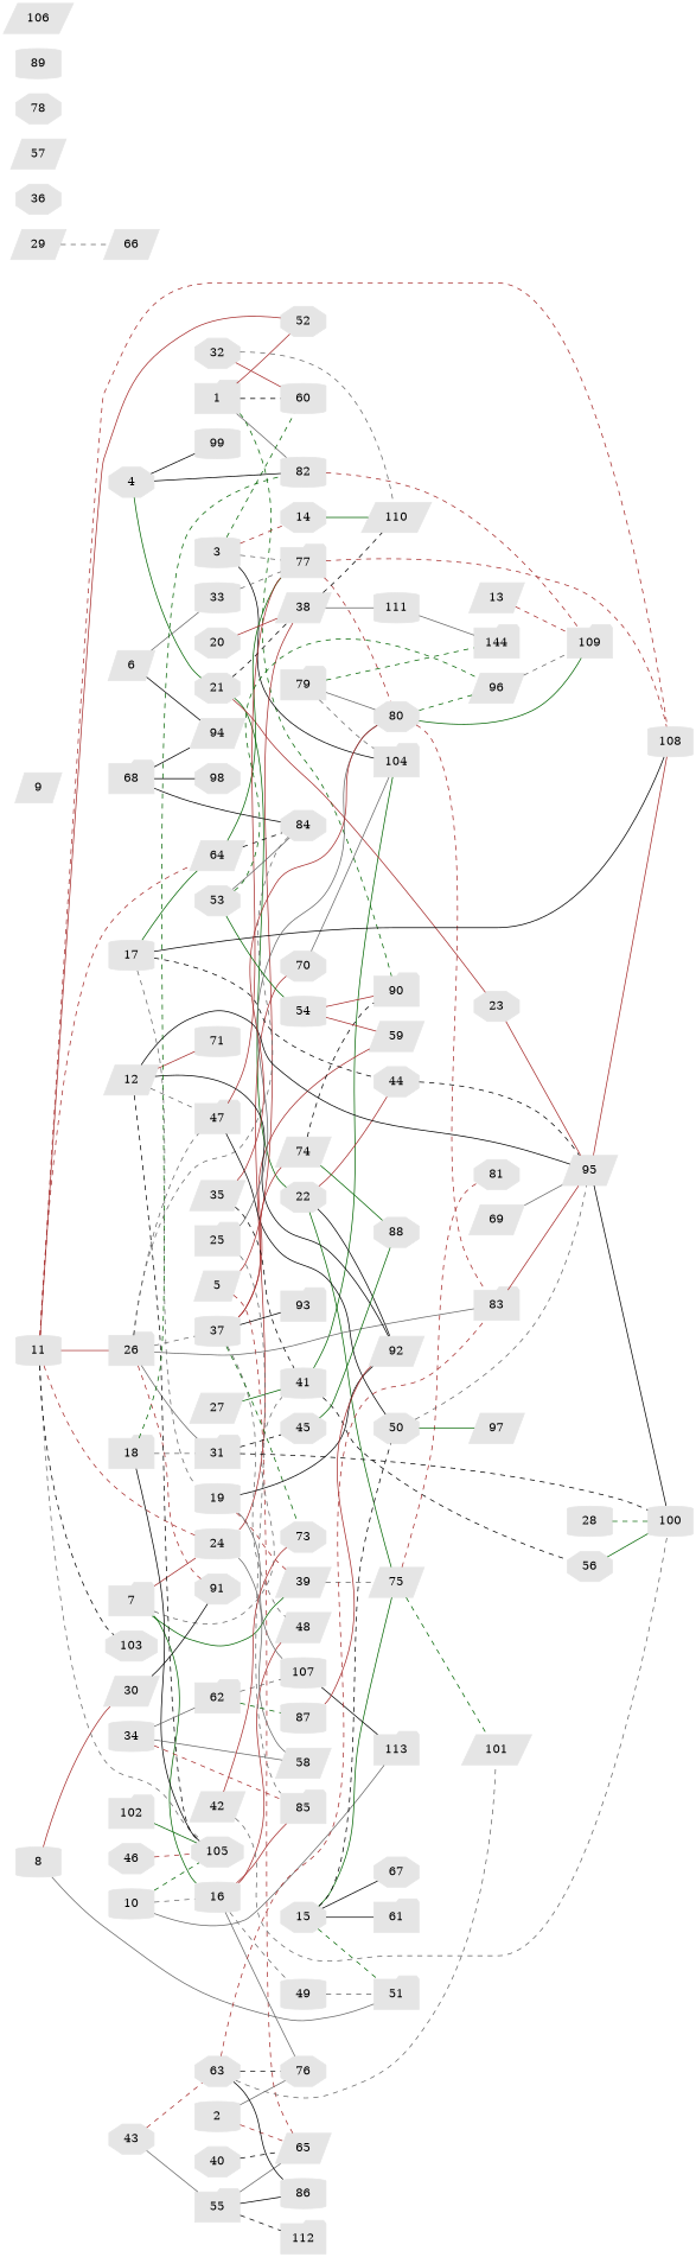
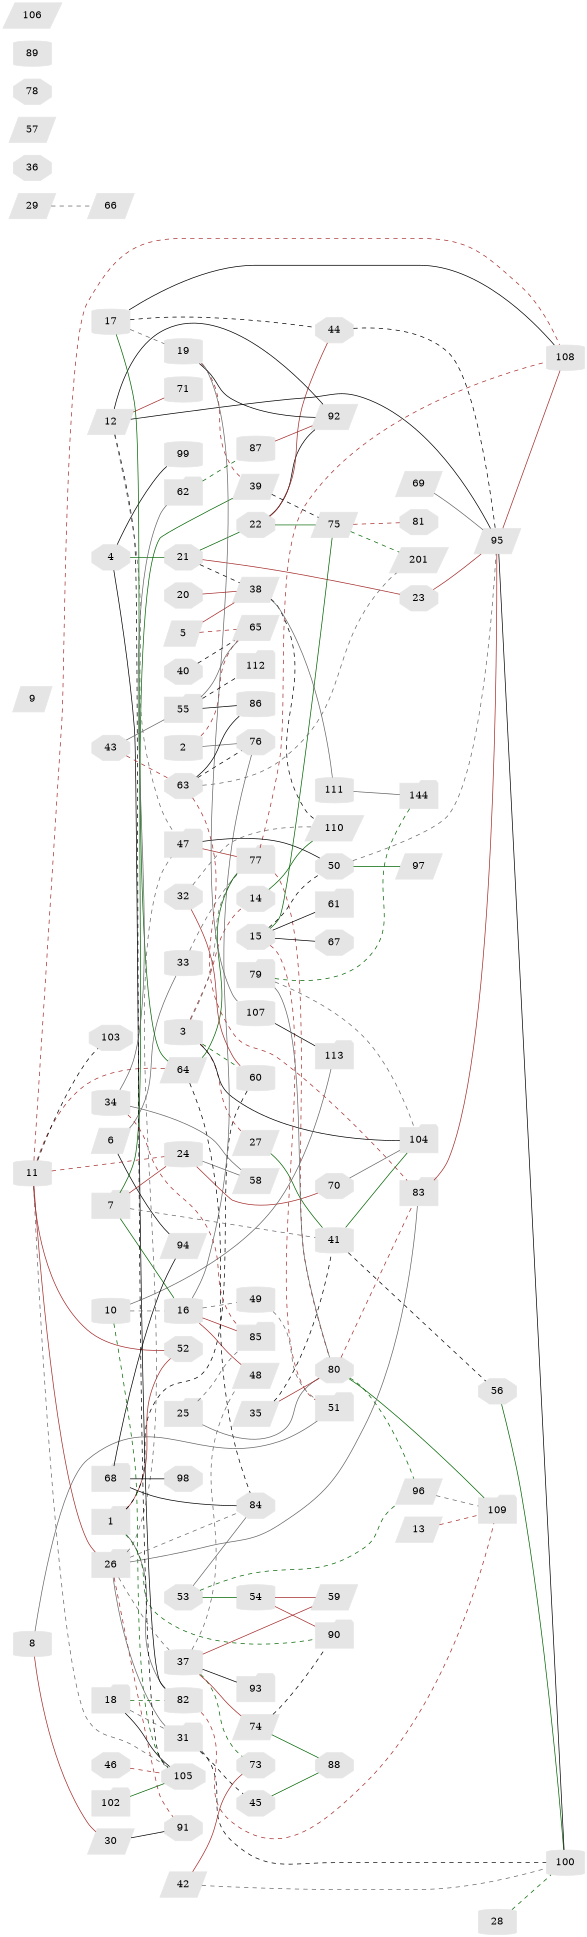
  graph {
    rankdir=LR
    node [color=gray90 shape=octagon style=filled]
    edge [color=brown style=solid]
    1 [shape=folder]
    52
    60 [shape=cylinder]
    82 [shape=cylinder]
    90 [shape=folder]
    109 [shape=folder]
    2 [shape=cylinder]
    65 [shape=parallelogram]
    76
    3 [shape=cylinder]
    14
    27 [shape=parallelogram]
    77 [shape=folder]
    104 [shape=folder]
    110 [shape=parallelogram]
    41 [shape=cylinder]
    108 [shape=cylinder]
    80
    4
    21
    99 [shape=cylinder]
    38 [shape=parallelogram]
    22
    23
    5 [shape=parallelogram]
    111 [shape=cylinder]
    6 [shape=parallelogram]
    33 [shape=cylinder]
    94 [shape=parallelogram]
    7 [shape=folder]
    16 [shape=cylinder]
    24 [shape=cylinder]
    39 [shape=parallelogram]
    48 [shape=parallelogram]
    49 [shape=cylinder]
    85 [shape=folder]
    58 [shape=parallelogram]
    70
    75 [shape=parallelogram]
    56
    8 [shape=cylinder]
    30 [shape=parallelogram]
    51 [shape=folder]
    91
    9 [shape=parallelogram]
    10 [shape=cylinder]
    105
    113 [shape=folder]
    11 [shape=cylinder]
    26 [shape=folder]
    64 [shape=parallelogram]
    103
    47 [shape=folder]
    31 [shape=folder]
    37 [shape=cylinder]
    83 [shape=folder]
    84
    12 [shape=parallelogram]
    71 [shape=cylinder]
    92 [shape=parallelogram]
    95 [shape=parallelogram]
    50
    100 [shape=cylinder]
    13 [shape=parallelogram]
    15
    61 [shape=folder]
    67
    97 [shape=parallelogram]
-   101 [shape=parallelogram]
+   101 [shape=parallelogram label=201]
    81
    17 [shape=cylinder]
    19 [shape=cylinder]
    44
    107 [shape=cylinder]
    18 [shape=folder]
    45
    20
    25 [shape=folder]
    96 [shape=parallelogram]
    59 [shape=parallelogram]
    73
    74 [shape=parallelogram]
    93 [shape=folder]
    28 [shape=cylinder]
    29 [shape=parallelogram]
    66 [shape=parallelogram]
    88
    32
    34 [shape=cylinder]
    62 [shape=folder]
    87 [shape=cylinder]
    35 [shape=parallelogram]
    36
    n94 [label=144 shape=folder]
    40
    42 [shape=parallelogram]
    55 [shape=folder]
    43
    63
    86 [shape=cylinder]
    112 [shape=folder]
    46
    53
    54 [shape=cylinder]
    57 [shape=parallelogram]
    68 [shape=folder]
    98
    69 [shape=parallelogram]
    78
    79 [shape=folder]
    89 [shape=cylinder]
    102 [shape=folder]
    106 [shape=parallelogram]
    1 -- 52
    1 -- 60 [color=black style=dashed]
    1 -- 82 [color=gray40]
    1 -- 90 [color=darkgreen style=dashed]
    82 -- 109 [style=dashed]
    2 -- 65 [style=dashed]
    2 -- 76 [color=gray40]
    3 -- 60 [color=darkgreen style=dashed]
    3 -- 14 [style=dashed]
+   3 -- 27 [style=dashed]
    3 -- 77 [color=gray40 style=dashed]
    3 -- 104 [color=black]
    14 -- 110 [color=darkgreen]
    27 -- 41 [color=darkgreen]
    77 -- 108 [style=dashed]
    77 -- 80 [style=dashed]
    41 -- 104 [color=darkgreen]
    41 -- 56 [color=black style=dashed]
    80 -- 109 [color=darkgreen]
    80 -- 83 [style=dashed]
    80 -- 96 [color=darkgreen style=dashed]
    4 -- 82 [color=black]
    4 -- 21 [color=darkgreen]
    4 -- 99 [color=black]
    21 -- 38 [color=black style=dashed]
    21 -- 22 [color=darkgreen]
    21 -- 23
    38 -- 110 [color=black style=dashed]
    38 -- 111 [color=gray40]
    22 -- 75 [color=darkgreen]
    22 -- 92 [color=black]
    22 -- 44
    23 -- 95
    5 -- 65 [style=dashed]
    5 -- 38
    111 -- n94 [color=gray40]
    6 -- 33 [color=gray40]
    6 -- 94 [color=black]
    33 -- 77 [color=gray40 style=dashed]
    7 -- 41 [color=gray40 style=dashed]
    7 -- 16 [color=darkgreen]
    7 -- 24
    7 -- 39 [color=darkgreen]
    16 -- 76 [color=gray40]
    16 -- 48
    16 -- 49 [color=gray40 style=dashed]
    16 -- 85
    24 -- 58 [color=gray40]
    24 -- 70
-   39 -- 75 [color=gray40 style=dashed]
+   39 -- 75 [color=black style=dashed]
    49 -- 51 [color=gray40 style=dashed]
    70 -- 104 [color=gray40]
    75 -- 101 [color=darkgreen style=dashed]
    75 -- 81 [style=dashed]
    56 -- 100 [color=darkgreen]
    8 -- 30
    8 -- 51 [color=gray40]
    30 -- 91 [color=black]
    10 -- 16 [color=gray40 style=dashed]
    10 -- 105 [color=darkgreen style=dashed]
    10 -- 113 [color=gray40]
    11 -- 52
    11 -- 108 [style=dashed]
    11 -- 24 [style=dashed]
    11 -- 105 [color=gray40 style=dashed]
    11 -- 26
    11 -- 64 [style=dashed]
    11 -- 103 [color=black style=dashed]
    26 -- 91 [style=dashed]
    26 -- 47 [color=gray40 style=dashed]
    26 -- 31 [color=gray40]
    26 -- 37 [color=gray40 style=dashed]
    26 -- 83 [color=gray40]
    26 -- 84 [color=gray40 style=dashed]
    64 -- 77 [color=darkgreen]
    64 -- 84 [color=black style=dashed]
    47 -- 77
    47 -- 50 [color=black]
    31 -- 100 [color=black style=dashed]
    31 -- 45 [color=black style=dashed]
    37 -- 48 [color=gray40 style=dashed]
    37 -- 59
    37 -- 73 [color=darkgreen style=dashed]
    37 -- 74
    37 -- 93 [color=black]
    83 -- 95
    12 -- 105 [color=black style=dashed]
    12 -- 47 [color=gray40 style=dashed]
    12 -- 71
    12 -- 92 [color=black]
    12 -- 95 [color=black]
    95 -- 108
    95 -- 100 [color=black]
    50 -- 95 [color=gray40 style=dashed]
    50 -- 97 [color=darkgreen]
    13 -- 109 [style=dashed]
    15 -- 75 [color=darkgreen]
-   15 -- 51 [color=darkgreen style=dashed]
+   15 -- 51 [style=dashed]
    15 -- 50 [color=black style=dashed]
    15 -- 61 [color=black]
    15 -- 67 [color=black]
    17 -- 108 [color=black]
    17 -- 64 [color=darkgreen]
    17 -- 19 [color=gray40 style=dashed]
    17 -- 44 [color=black style=dashed]
    19 -- 39 [style=dashed]
    19 -- 92 [color=black]
    19 -- 107 [color=gray40]
    44 -- 95 [color=black style=dashed]
    107 -- 113 [color=black]
    18 -- 82 [color=darkgreen style=dashed]
    18 -- 105 [color=black]
    18 -- 31 [color=gray40 style=dashed]
    45 -- 88 [color=darkgreen]
    20 -- 38
    25 -- 80 [color=gray40]
    25 -- 85 [color=gray40 style=dashed]
    96 -- 109 [color=gray40 style=dashed]
    74 -- 90 [color=black style=dashed]
    74 -- 88 [color=darkgreen]
    28 -- 100 [color=darkgreen style=dashed]
    29 -- 66 [color=gray40 style=dashed]
    32 -- 60
    32 -- 110 [color=gray40 style=dashed]
    34 -- 85 [style=dashed]
    34 -- 58 [color=gray40]
    34 -- 62 [color=gray40]
-   62 -- 107 [color=gray40 style=dashed]
    62 -- 87 [color=darkgreen style=dashed]
    87 -- 92
    35 -- 41 [color=black style=dashed]
    35 -- 80
    40 -- 65 [color=black style=dashed]
    42 -- 100 [color=gray40 style=dashed]
    42 -- 73
    55 -- 65 [color=gray40]
    55 -- 86 [color=black]
    55 -- 112 [color=black style=dashed]
    43 -- 55 [color=gray40]
    43 -- 63 [style=dashed]
    63 -- 76 [color=black style=dashed]
    63 -- 83 [style=dashed]
    63 -- 101 [color=gray40 style=dashed]
    63 -- 86 [color=black]
    46 -- 105 [style=dashed]
    53 -- 84 [color=gray40]
    53 -- 96 [color=darkgreen style=dashed]
    53 -- 54 [color=darkgreen]
    54 -- 90
    54 -- 59
    68 -- 94 [color=black]
    68 -- 84 [color=black]
    68 -- 98 [color=black]
    69 -- 95 [color=gray40]
    79 -- 104 [color=gray40 style=dashed]
    79 -- 80 [color=gray40]
    79 -- n94 [color=darkgreen style=dashed]
    102 -- 105 [color=darkgreen]
  }
